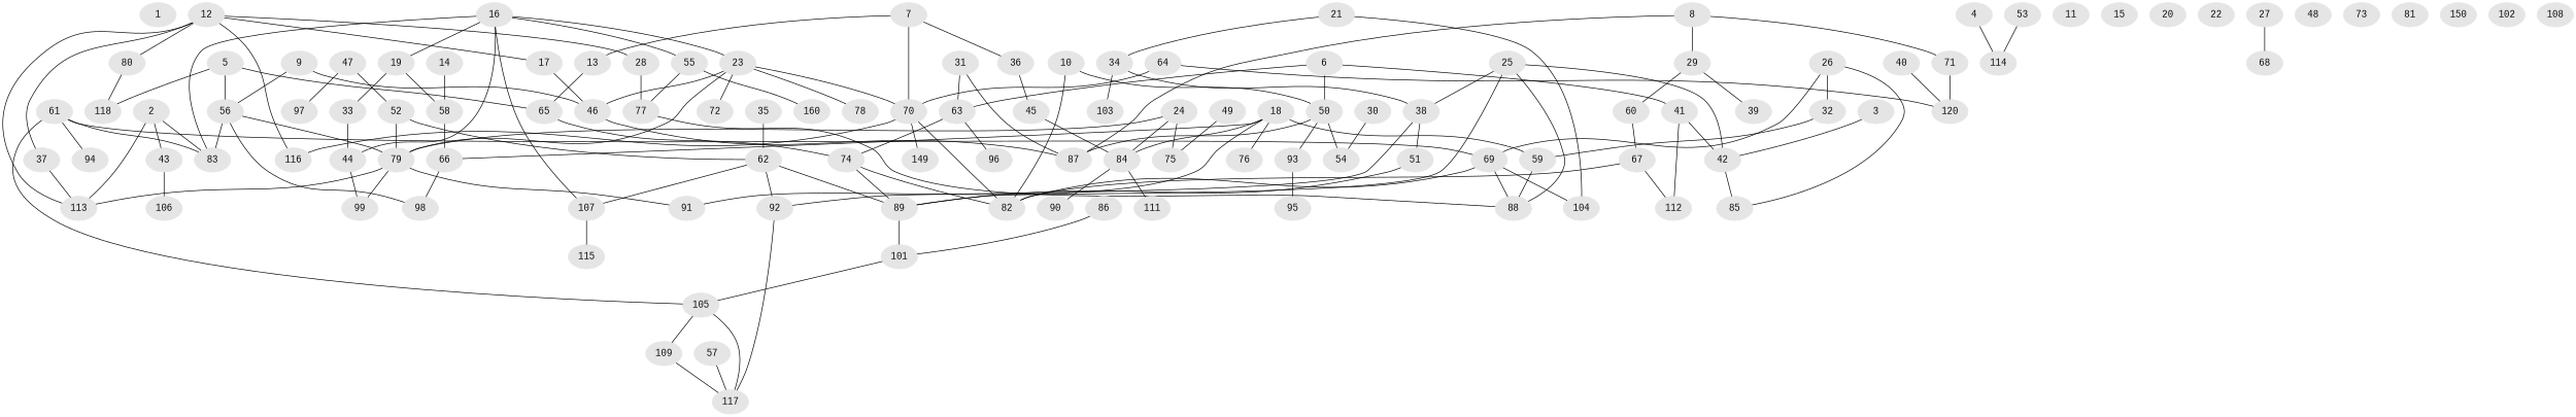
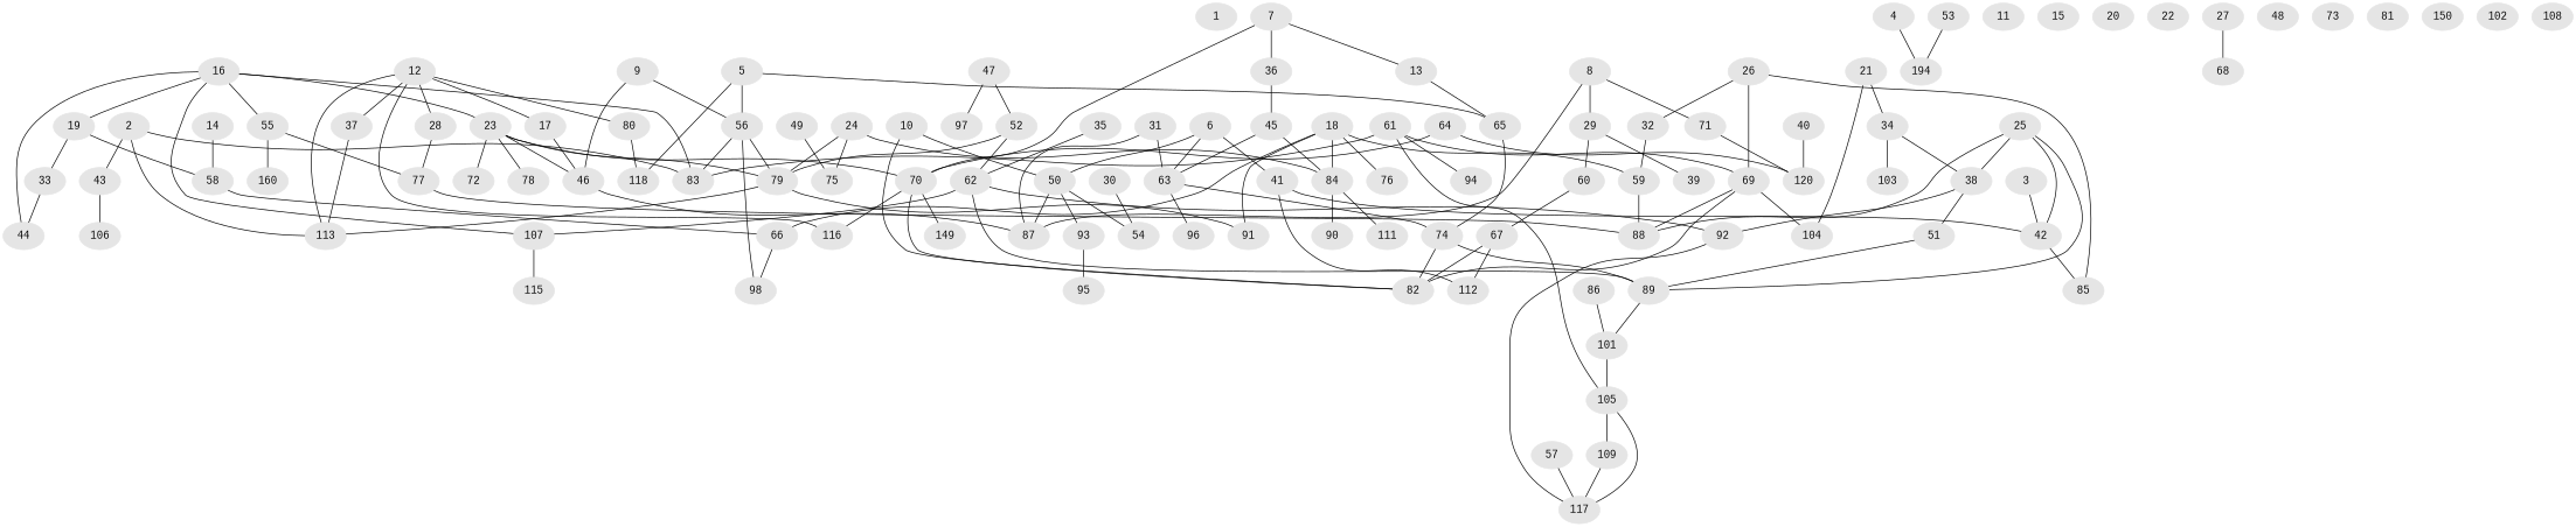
  graph {
    fontname="Liberation Mono"
    node [color=gray90 fontname="Liberation Mono" style=filled]
    edge [fontname="Liberation Mono"]
    1
    2
    43
    83
    113
    106
    3
    42
    85
    4
-   114
+   114 [label=194]
    5
    56
    65
    118
    79
    98
    74
    6
    41
    50
    63
    112
    87
    54
    93
    96
    7
    13
    36
    70
    45
    82
    116
    n35 [label=149]
    8
    29
    71
    39
    60
    120
    9
    46
    10
    11
    12
    17
    28
    37
    80
    77
    14
    58
    66
    15
    16
    19
    23
    44
    55
    107
    33
    72
    78
-   99
    n66 [label=160]
    115
    18
    59
    76
    84
    91
    88
    90
    111
    20
    21
    34
    104
    38
    103
    22
    24
    75
    25
    89
    51
    92
    101
    26
    32
    69
    27
    68
    67
    30
    31
    35
    62
    117
    40
    47
    52
    97
    48
    49
    95
    53
    57
    61
    94
    105
    109
    64
    73
    81
    86
    n118 [label=150]
    102
    108
    2 -- 43
    2 -- 83
    2 -- 113
    43 -- 106
    3 -- 42
    42 -- 85
    4 -- 114
    5 -- 56
    5 -- 65
    5 -- 118
    56 -- 83
    56 -- 79
    56 -- 98
    65 -- 74
    79 -- 113
-   79 -- 99
    79 -- 91
    74 -- 82
    74 -- 89
    6 -- 41
    6 -- 50
    6 -- 63
    41 -- 42
    41 -- 112
    50 -- 87
    50 -- 54
    50 -- 93
    63 -- 74
    63 -- 96
    93 -- 95
    7 -- 13
    7 -- 36
    7 -- 70
    13 -- 65
    36 -- 45
    70 -- 82
    70 -- 116
    70 -- n35
+   45 -- 63
    45 -- 84
    8 -- 87
    8 -- 29
    8 -- 71
    29 -- 39
    29 -- 60
    71 -- 120
    60 -- 67
    9 -- 56
    9 -- 46
    46 -- 87
    10 -- 50
    10 -- 82
    12 -- 113
    12 -- 116
    12 -- 17
    12 -- 28
    12 -- 37
    12 -- 80
    17 -- 46
    28 -- 77
    37 -- 113
    80 -- 118
    77 -- 88
    14 -- 58
    58 -- 66
    66 -- 98
    16 -- 83
    16 -- 19
    16 -- 23
    16 -- 44
    16 -- 55
    16 -- 107
    19 -- 58
    19 -- 33
    23 -- 79
    23 -- 70
    23 -- 46
    23 -- 72
    23 -- 78
-   44 -- 99
    55 -- 77
    55 -- n66
    107 -- 115
    33 -- 44
    18 -- 66
    18 -- 59
    18 -- 76
    18 -- 84
    18 -- 91
    59 -- 88
    84 -- 90
    84 -- 111
    21 -- 34
    21 -- 104
    34 -- 38
    34 -- 103
    38 -- 51
    38 -- 92
    24 -- 79
    24 -- 84
    24 -- 75
    25 -- 42
    25 -- 88
    25 -- 38
    25 -- 89
    89 -- 101
    51 -- 89
    92 -- 117
    101 -- 105
    26 -- 85
    26 -- 32
    26 -- 69
    32 -- 59
    69 -- 82
    69 -- 88
    69 -- 104
    27 -- 68
    67 -- 112
    67 -- 82
    30 -- 54
    31 -- 63
    31 -- 87
    35 -- 62
    62 -- 107
    62 -- 89
    62 -- 92
    40 -- 120
    47 -- 52
    47 -- 97
    52 -- 79
    52 -- 62
    49 -- 75
    53 -- 114
    57 -- 117
    61 -- 83
    61 -- 69
    61 -- 94
    61 -- 105
    105 -- 117
    105 -- 109
    109 -- 117
    64 -- 70
    64 -- 120
    86 -- 101
  }
